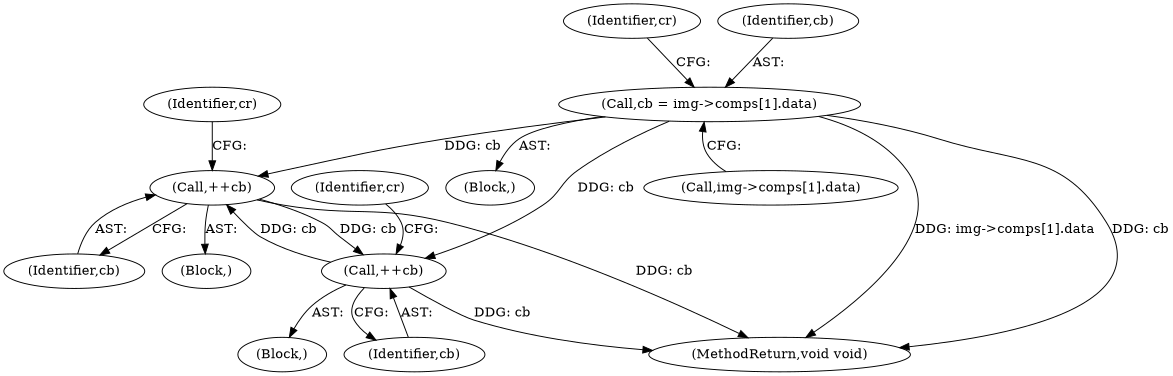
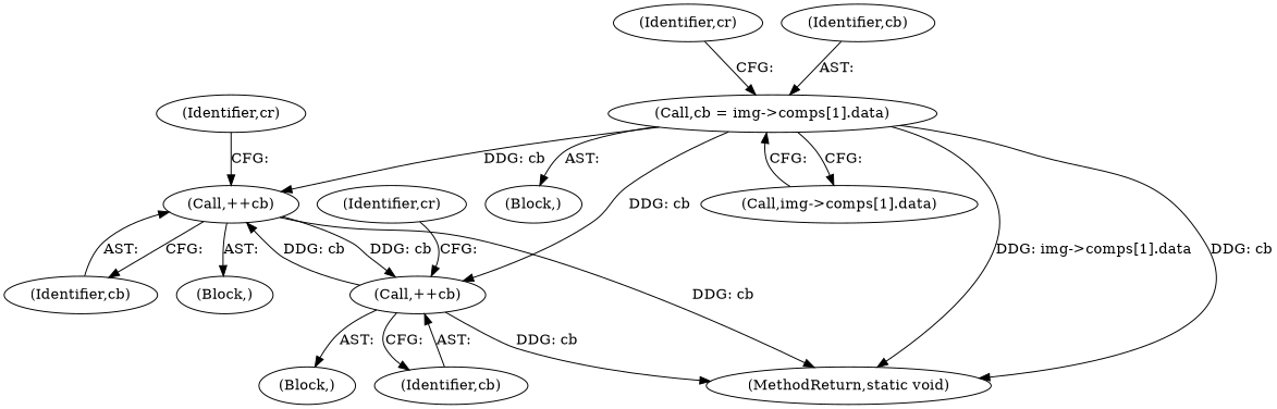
  digraph {
    n1 [label="(Call,cb = img->comps[1].data)"]
    n2 [label="(Call,++cb)"]
    n3 [label="(Call,++cb)"]
    n4 [label="(Block,)"]
    n5 [label="(Call,img->comps[1].data)"]
-   n6 [label="(MethodReturn,void void)"]
+   n6 [label="(MethodReturn,static void)"]
    n7 [label="(Block,)"]
    n8 [label="(Identifier,cb)"]
    n9 [label="(Identifier,cb)"]
    n10 [label="(Block,)"]
    n11 [label="(Identifier,cr)"]
    n12 [label="(Identifier,cr)"]
    n13 [label="(Identifier,cr)"]
    n14 [label="(Identifier,cb)"]
    n1 -> n2 [label="DDG: cb"]
    n1 -> n3 [label="DDG: cb"]
    n1 -> n4 [label="AST: "]
+   n1 -> n5 [label="CFG: "]
    n1 -> n6 [label="DDG: cb"]
    n1 -> n6 [label="DDG: img->comps[1].data"]
    n2 -> n3 [label="DDG: cb"]
    n2 -> n6 [label="DDG: cb"]
    n2 -> n7 [label="AST: "]
    n2 -> n8 [label="CFG: "]
    n3 -> n2 [label="DDG: cb"]
    n3 -> n6 [label="DDG: cb"]
    n3 -> n9 [label="CFG: "]
    n3 -> n10 [label="AST: "]
    n5 -> n1 [label="CFG: "]
    n8 -> n2 [label="AST: "]
    n9 -> n3 [label="AST: "]
    n11 -> n1 [label="CFG: "]
    n12 -> n2 [label="CFG: "]
    n13 -> n3 [label="CFG: "]
    n14 -> n1 [label="AST: "]
  }
